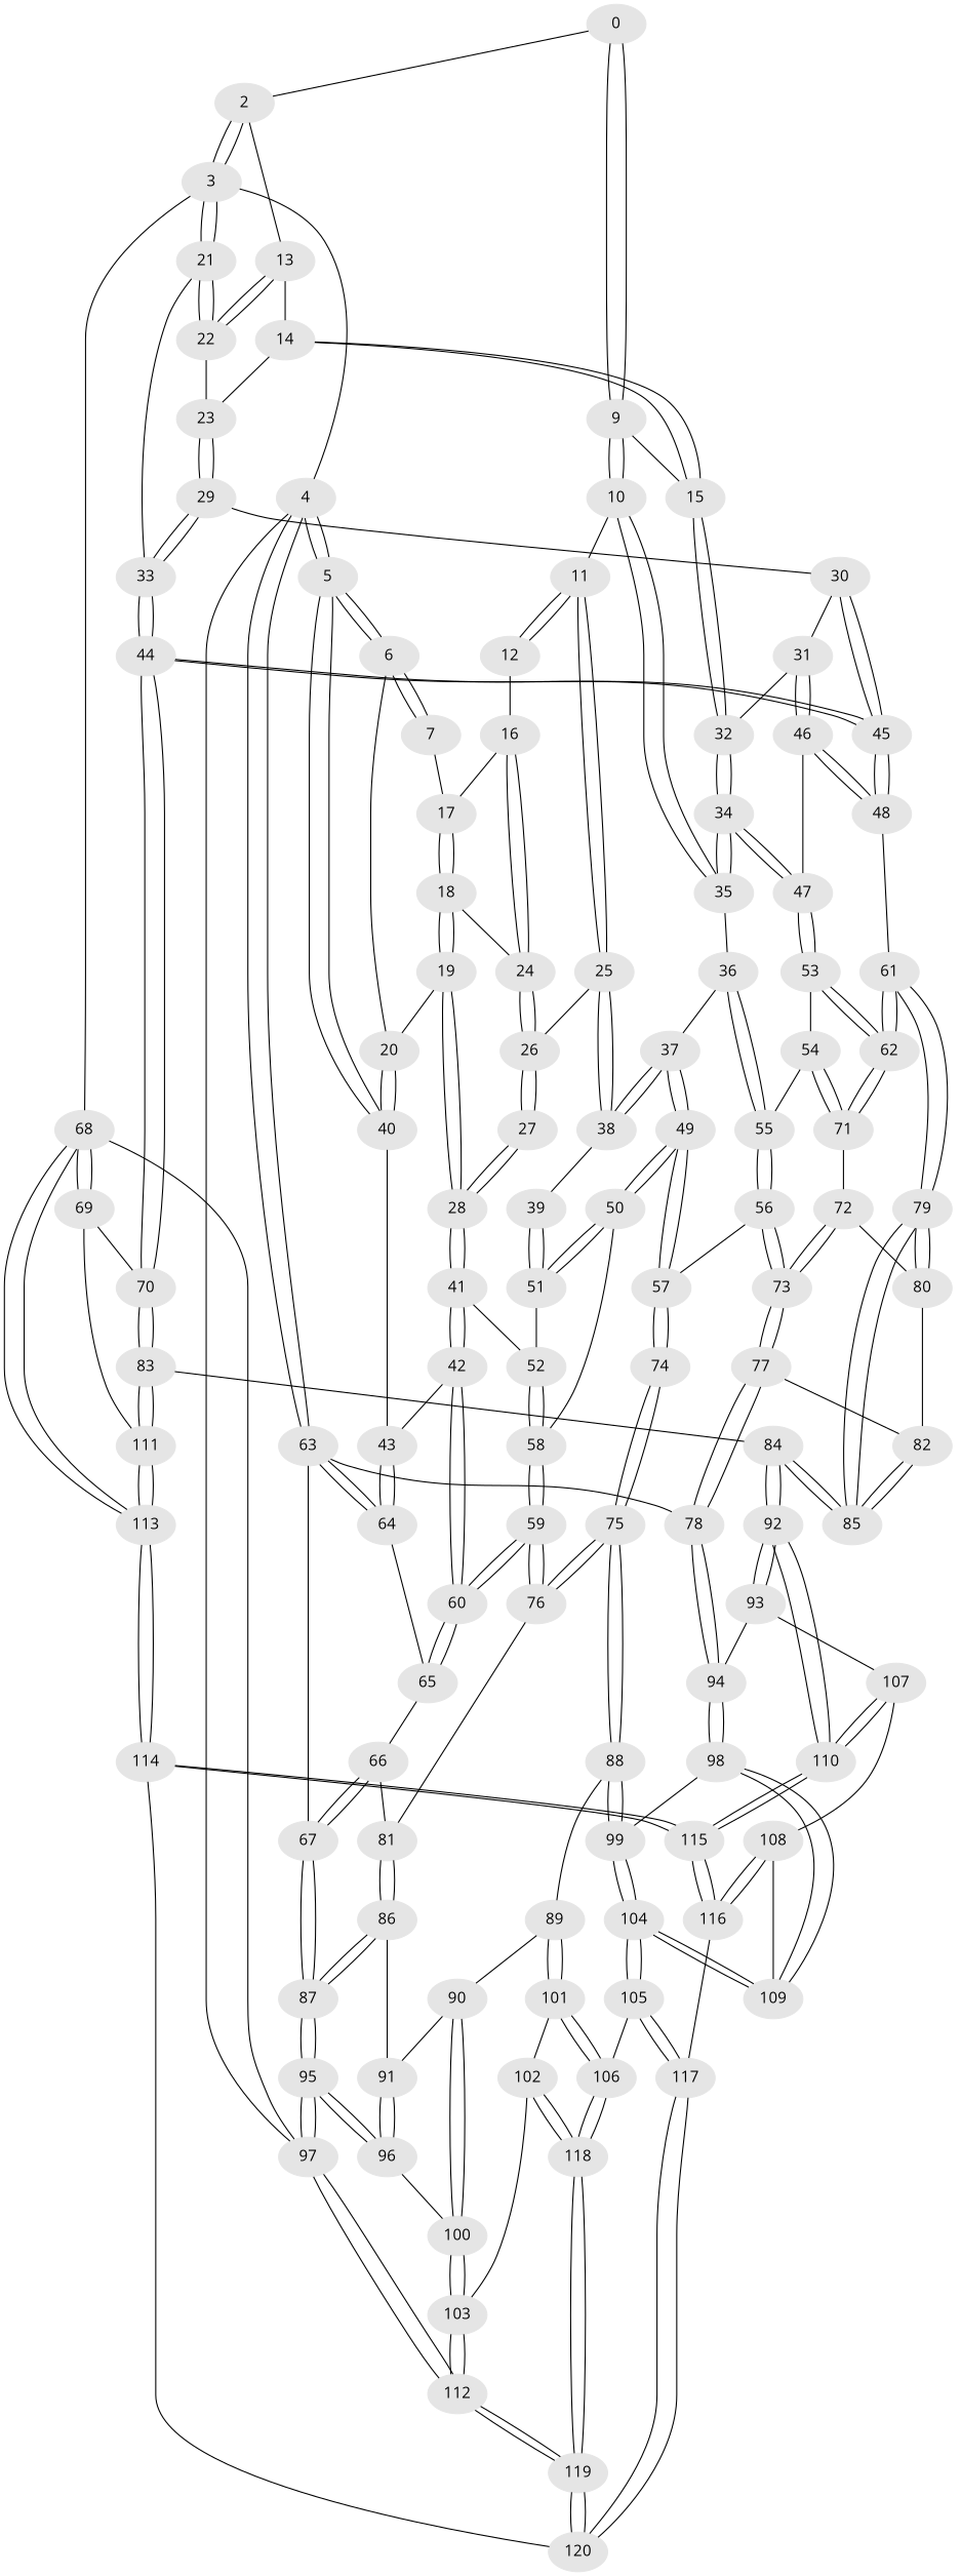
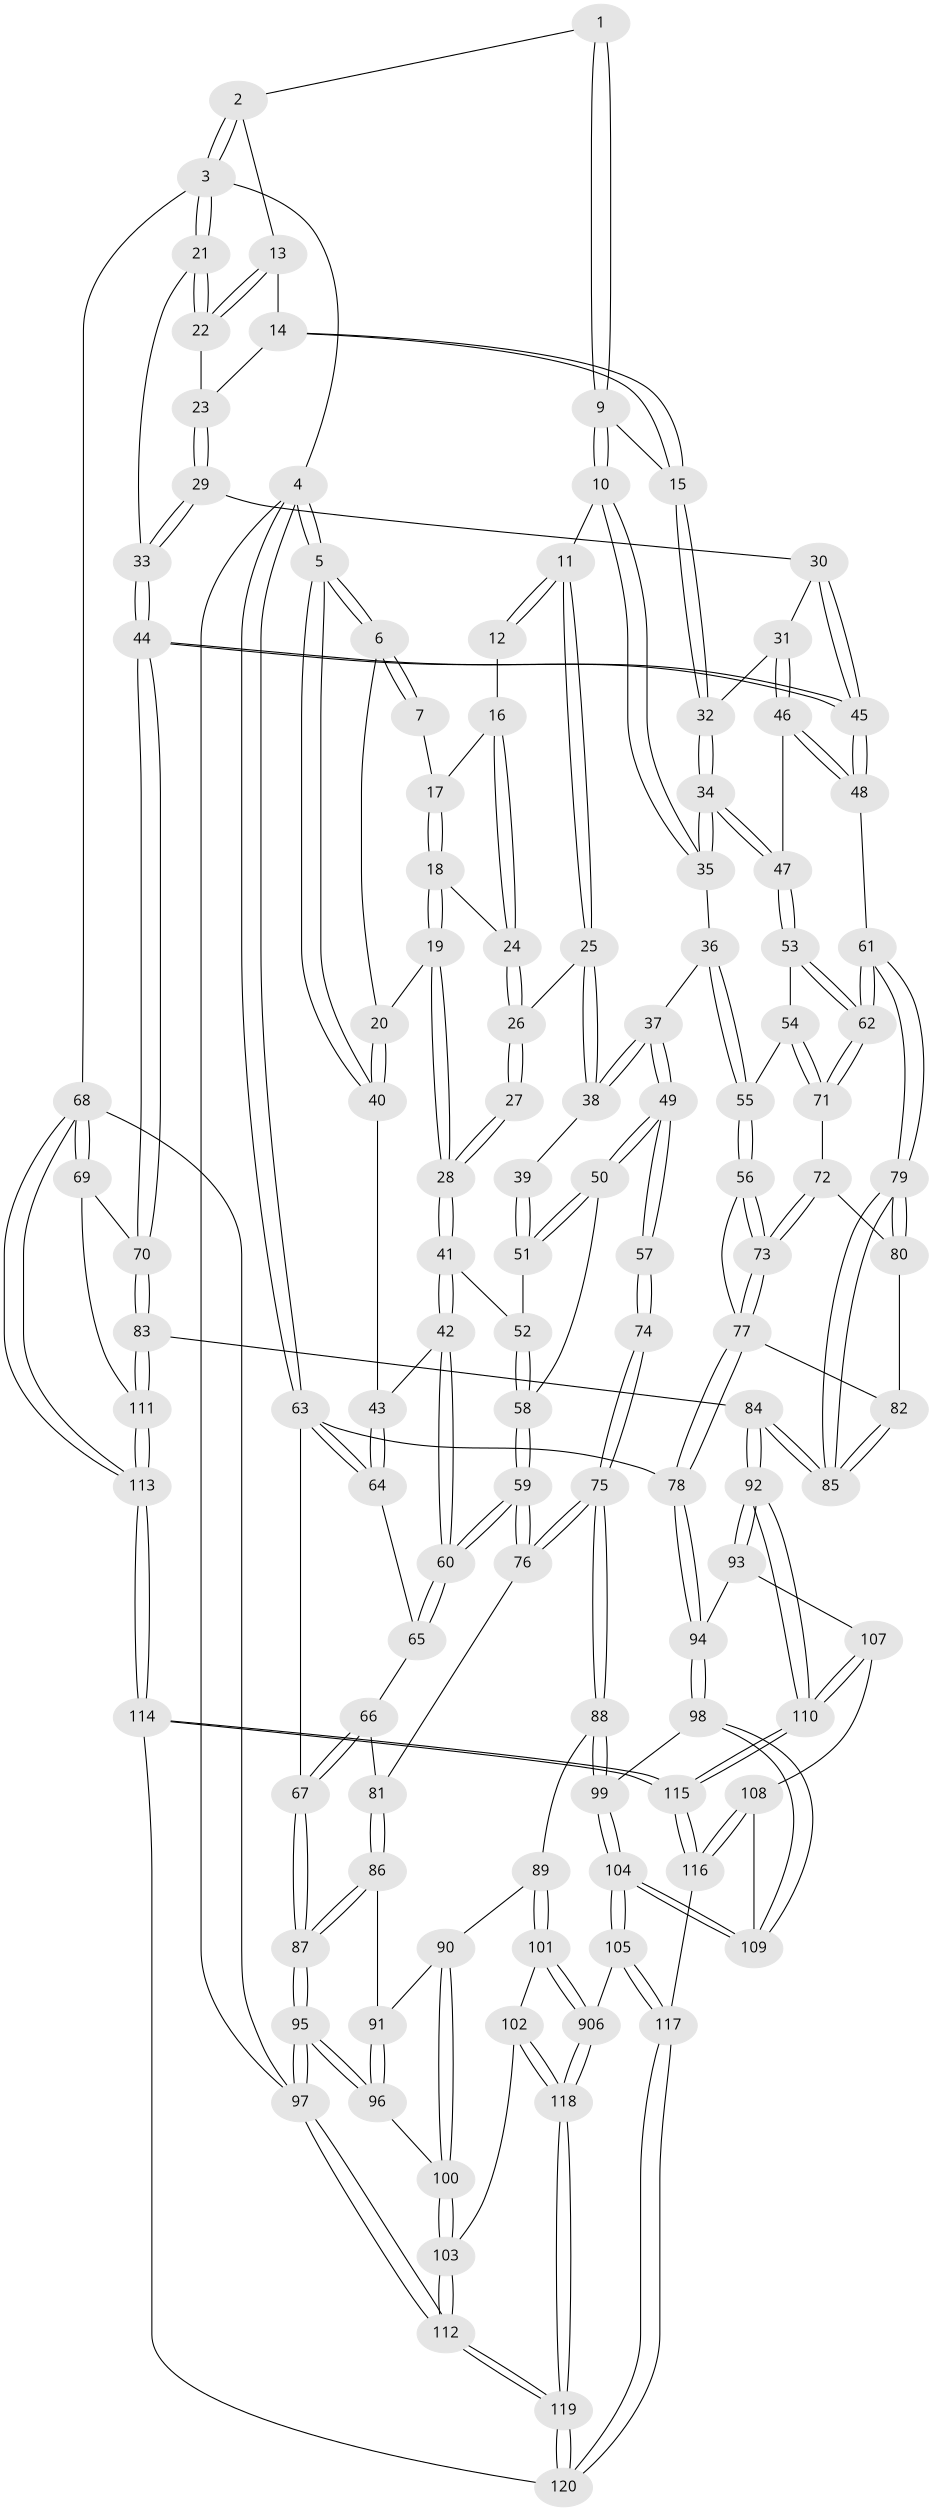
  graph {
    fontname="Open Sans"
    node [color=gray90 fontname="Open Sans" style=filled]
    edge [fontname="Open Sans"]
-   1 [label=0]
+   1
    2
    9
    3
    13
    10
    15
    4
    21
    68
    14
    22
    5
    63
    97
    33
    69
    113
    6
    40
    64
    67
    78
    112
    7
    20
    43
    17
    18
    12
    16
    11
    35
    32
    25
    36
    26
    38
    24
    23
    29
    34
    19
    28
    41
    44
    30
    27
    39
    51
    42
    52
    31
    45
    46
    48
    47
    70
    53
    37
    55
    49
    56
    50
    57
    60
    58
    65
    83
    61
    54
    62
    79
    74
    59
    71
    72
    73
    77
    75
    76
    81
    66
    80
    85
    87
    86
    95
    111
    114
    84
    82
    88
    94
    89
    99
    98
    91
    92
    93
    110
    96
    90
    101
    104
    100
    102
-   106
+   106 [label=906]
    103
    107
    115
    108
    109
    119
    105
    118
    117
    120
    116
    1 -- 2
    1 -- 9
    1 -- 9
    2 -- 3
    2 -- 3
    2 -- 13
    9 -- 10
    9 -- 10
    9 -- 15
    3 -- 4
    3 -- 21
    3 -- 21
    3 -- 68
    13 -- 14
    13 -- 22
    13 -- 22
    10 -- 11
    10 -- 35
    10 -- 35
    15 -- 32
    15 -- 32
    4 -- 5
    4 -- 5
    4 -- 63
    4 -- 63
    4 -- 97
    21 -- 22
    21 -- 22
    21 -- 33
    68 -- 97
    68 -- 69
    68 -- 69
    68 -- 113
    68 -- 113
    14 -- 15
    14 -- 15
    14 -- 23
    22 -- 23
    5 -- 6
    5 -- 6
    5 -- 40
    5 -- 40
    63 -- 64
    63 -- 64
    63 -- 67
    63 -- 78
    97 -- 112
    97 -- 112
    33 -- 44
    33 -- 44
    69 -- 70
    69 -- 111
    113 -- 114
    113 -- 114
    6 -- 7
    6 -- 7
    6 -- 20
    40 -- 43
    64 -- 65
    67 -- 87
    67 -- 87
    78 -- 94
    78 -- 94
    112 -- 119
    112 -- 119
    7 -- 17
    20 -- 40
    20 -- 40
    43 -- 64
    43 -- 64
    17 -- 18
    17 -- 18
    18 -- 24
    18 -- 19
    18 -- 19
    12 -- 16
    16 -- 17
    16 -- 24
    16 -- 24
    11 -- 12
    11 -- 12
    11 -- 25
    11 -- 25
    35 -- 36
    32 -- 34
    32 -- 34
    25 -- 26
    25 -- 38
    25 -- 38
    36 -- 37
    36 -- 55
    36 -- 55
    26 -- 27
    26 -- 27
    38 -- 39
    24 -- 26
    24 -- 26
    23 -- 29
    23 -- 29
    29 -- 33
    29 -- 33
    29 -- 30
    34 -- 35
    34 -- 35
    34 -- 47
    34 -- 47
    19 -- 20
    19 -- 28
    19 -- 28
    28 -- 41
    28 -- 41
    41 -- 42
    41 -- 42
    41 -- 52
    44 -- 45
    44 -- 45
    44 -- 70
    44 -- 70
    30 -- 31
    30 -- 45
    30 -- 45
    27 -- 28
    27 -- 28
    39 -- 51
    39 -- 51
    51 -- 52
    42 -- 43
    42 -- 60
    42 -- 60
    52 -- 58
    52 -- 58
    31 -- 32
    31 -- 46
    31 -- 46
    45 -- 48
    45 -- 48
    46 -- 48
    46 -- 48
    46 -- 47
    48 -- 61
    47 -- 53
    47 -- 53
    70 -- 83
    70 -- 83
    53 -- 54
    53 -- 62
    53 -- 62
    37 -- 38
    37 -- 38
    37 -- 49
    37 -- 49
    55 -- 56
    55 -- 56
    49 -- 50
    49 -- 50
    49 -- 57
    49 -- 57
-   56 -- 57
+   56 -- 77
    56 -- 73
    56 -- 73
    50 -- 51
    50 -- 51
    50 -- 58
    57 -- 74
    57 -- 74
    60 -- 65
    60 -- 65
    58 -- 59
    58 -- 59
    65 -- 66
    83 -- 111
    83 -- 111
    83 -- 84
    61 -- 62
    61 -- 62
    61 -- 79
    61 -- 79
    54 -- 55
    54 -- 71
    54 -- 71
    62 -- 71
    62 -- 71
    79 -- 80
    79 -- 80
    79 -- 85
    79 -- 85
    74 -- 75
    74 -- 75
    59 -- 60
    59 -- 60
    59 -- 76
    59 -- 76
    71 -- 72
    72 -- 73
    72 -- 73
    72 -- 80
    73 -- 77
    73 -- 77
    77 -- 78
    77 -- 78
    77 -- 82
    75 -- 76
    75 -- 76
    75 -- 88
    75 -- 88
    76 -- 81
    81 -- 86
    81 -- 86
    66 -- 67
    66 -- 67
    66 -- 81
    80 -- 82
    87 -- 95
    87 -- 95
    86 -- 87
    86 -- 87
    86 -- 91
    95 -- 97
    95 -- 97
    95 -- 96
    95 -- 96
    111 -- 113
    111 -- 113
    114 -- 115
    114 -- 115
    114 -- 120
    84 -- 85
    84 -- 85
    84 -- 92
    84 -- 92
    82 -- 85
    82 -- 85
    88 -- 89
    88 -- 99
    88 -- 99
    94 -- 98
    94 -- 98
    89 -- 90
    89 -- 101
    89 -- 101
    99 -- 104
    99 -- 104
    98 -- 99
    98 -- 109
    98 -- 109
    91 -- 96
    91 -- 96
    92 -- 93
    92 -- 93
    92 -- 110
    92 -- 110
    93 -- 94
    93 -- 107
    110 -- 115
    110 -- 115
    96 -- 100
    90 -- 91
    90 -- 100
    90 -- 100
    101 -- 102
    101 -- 106
    101 -- 106
    104 -- 109
    104 -- 109
    104 -- 105
    104 -- 105
    100 -- 103
    100 -- 103
    102 -- 103
    102 -- 118
    102 -- 118
    106 -- 118
    106 -- 118
    103 -- 112
    103 -- 112
    107 -- 110
    107 -- 110
    107 -- 108
    115 -- 116
    115 -- 116
    108 -- 109
    108 -- 116
    108 -- 116
    119 -- 120
    119 -- 120
    105 -- 106
    105 -- 117
    105 -- 117
    118 -- 119
    118 -- 119
    117 -- 120
    117 -- 120
    116 -- 117
  }
